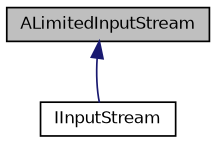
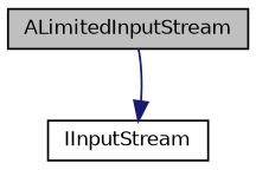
  digraph {
    node [color=black fontname=Helvetica fontsize=10 shape=record style=filled]
    n1 [fillcolor=grey75 fontcolor=black height=0.2 label=ALimitedInputStream width=0.4]
    n2 [fillcolor=white height=0.2 label=IInputStream width=0.4]
-   n1 -> n2 [color=midnightblue dir=back fontname=Helvetica fontsize=10 labelfontname=Helvetica labelfontsize=10 style=solid]
+   n2 -> n1 [color=midnightblue dir=back fontname=Helvetica fontsize=10 labelfontname=Helvetica labelfontsize=10 style=solid]
  }
